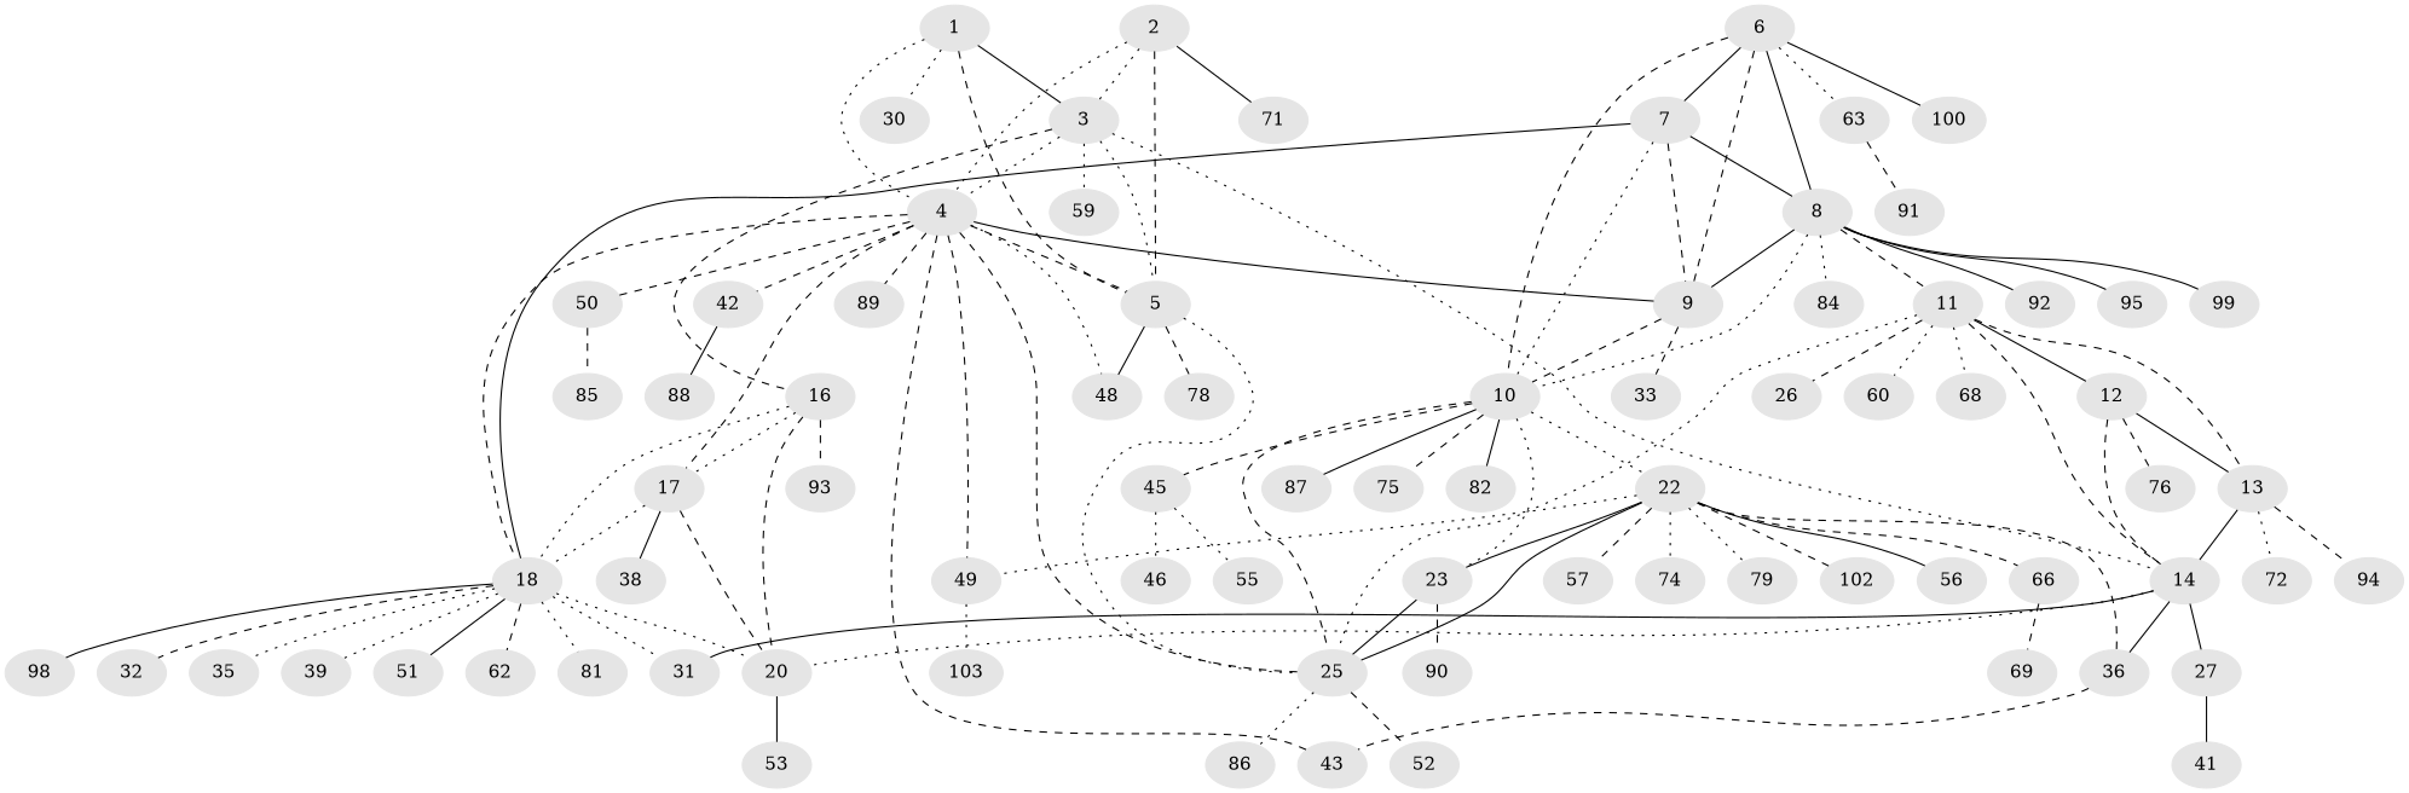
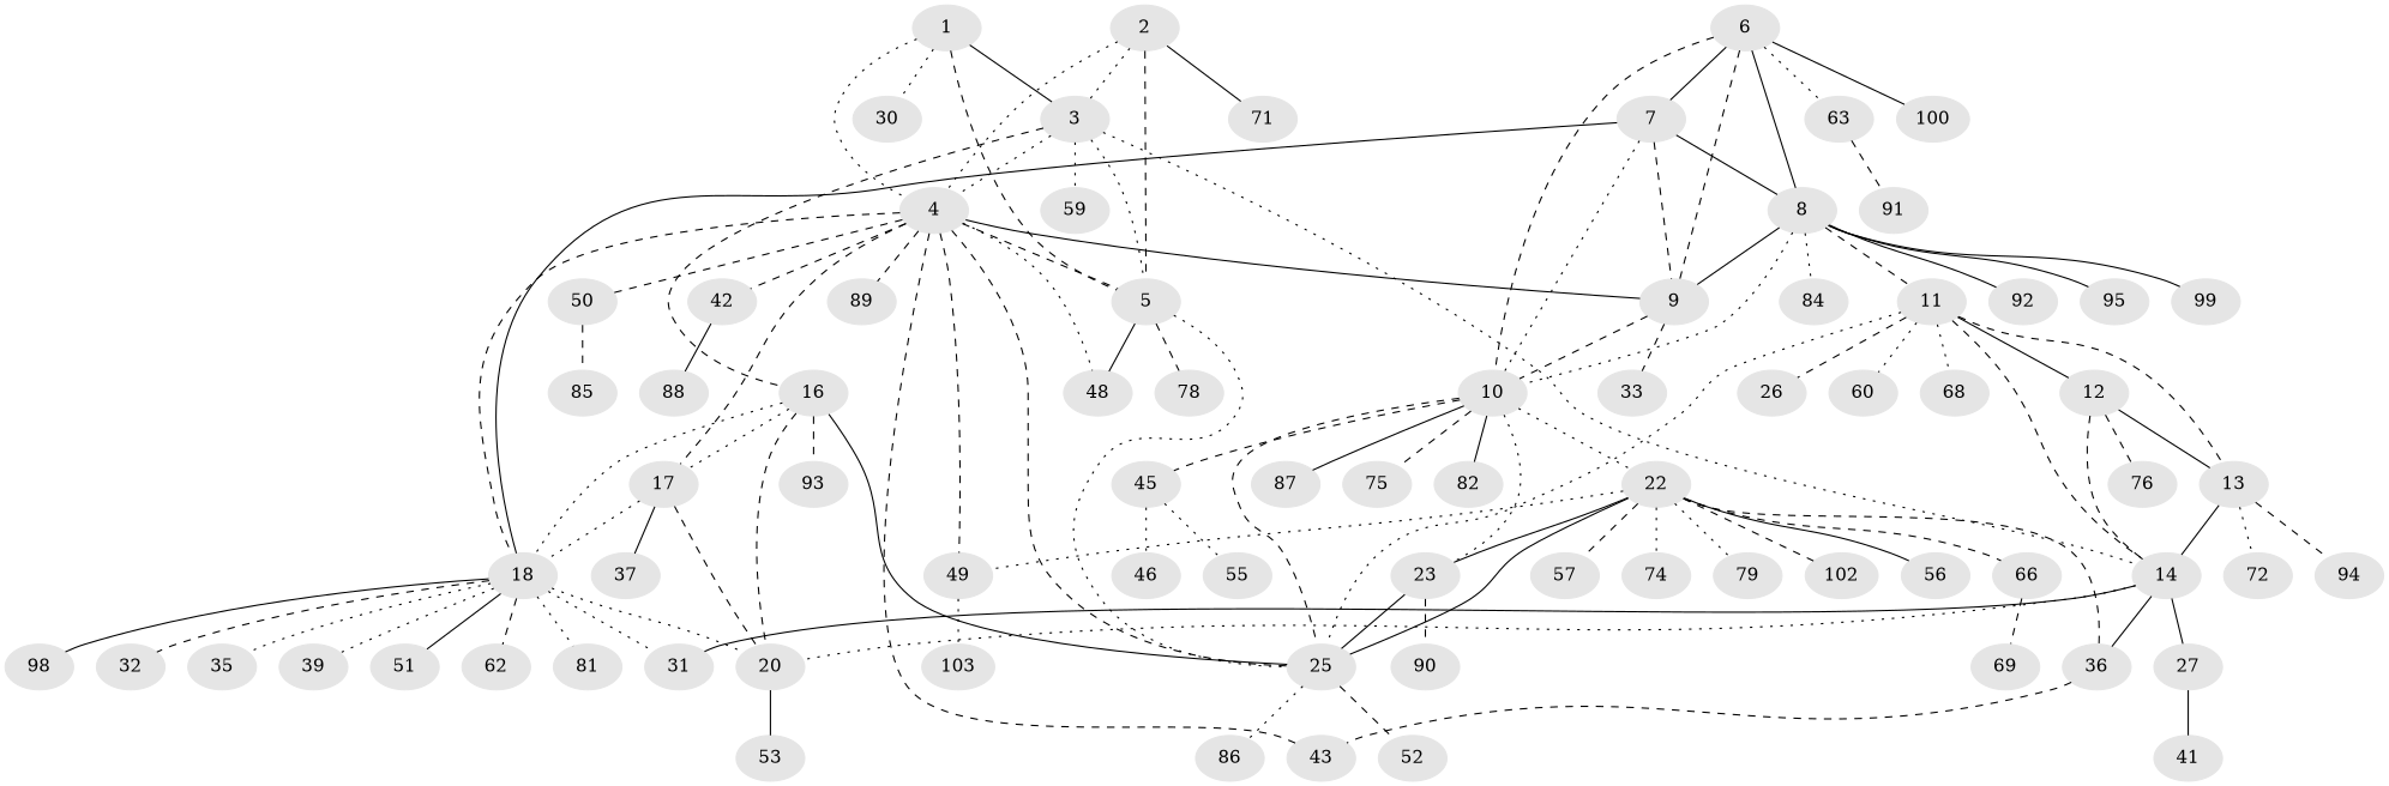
  graph {
    node [color=gray90 style=filled]
    edge [style=dashed]
    1 [super="+44"]
    3 [super="+73"]
    4 [super="+28"]
    5 [super="+29"]
    30
    2
    71 [super="+101"]
    14 [super="+40"]
    16 [super="+96"]
    59
    9 [super="+54"]
    17
    18 [super="+19"]
    25 [super="+34"]
    42 [super="+97"]
    43
    48
    49
    50
    89
    78
    20 [super="+64"]
    27
    31
    36
    93
    10 [super="+21"]
    33
-   38
+   38 [label=37]
    32
    35 [super="+77"]
    39
    51
    62
    81
    98
    52
    86
    88
    103
    85
    7 [super="+58"]
    8 [super="+61"]
    6
    63 [super="+80"]
    100
    11 [super="+15"]
    84
    92
    95
    99
    22 [super="+24"]
    23 [super="+65"]
    45 [super="+47"]
    75
    82
    87
    91
    12
    13 [super="+83"]
    26 [super="+37"]
    60
    68
    56 [super="+70"]
    57
    66
    74
    79
    102
    90
    46
    55
    76
    72
    94
    53
    41
    69
    1 -- 3 [style=solid]
    1 -- 4 [style=dotted]
    1 -- 5
    1 -- 30 [style=dotted]
    3 -- 4 [style=dotted]
    3 -- 5 [style=dotted]
    3 -- 14 [style=dotted]
    3 -- 16
    3 -- 59 [style=dotted]
    4 -- 5
    4 -- 9 [style=solid]
    4 -- 17
    4 -- 18
    4 -- 25
    4 -- 42
    4 -- 43
    4 -- 48 [style=dotted]
    4 -- 49
    4 -- 50
    4 -- 89
    5 -- 25 [style=dotted]
    5 -- 48 [style=solid]
    5 -- 78
    2 -- 3 [style=dotted]
    2 -- 4 [style=dotted]
    2 -- 5
    2 -- 71 [style=solid]
    14 -- 20 [style=dotted]
    14 -- 27 [style=solid]
    14 -- 31 [style=solid]
    14 -- 36 [style=solid]
    16 -- 17 [style=dotted]
    16 -- 18 [style=dotted weight=2]
+   16 -- 25 [style=solid]
    16 -- 20
    16 -- 93
    9 -- 10
    9 -- 33
    17 -- 18 [style=dotted weight=2]
    17 -- 20
    17 -- 38 [style=solid]
    18 -- 20 [style=dotted weight=2]
    18 -- 31 [style=dotted]
    18 -- 32
    18 -- 35 [style=dotted]
    18 -- 39 [style=dotted]
    18 -- 51 [style=solid]
    18 -- 62
    18 -- 81 [style=dotted]
    18 -- 98 [style=solid]
    25 -- 52
    25 -- 86 [style=dotted]
    42 -- 88 [style=solid]
    49 -- 103 [style=dotted]
    50 -- 85
    20 -- 53 [style=solid]
    27 -- 41 [style=solid]
    36 -- 43
    10 -- 25
    10 -- 22 [style=dotted weight=2]
    10 -- 23 [style=dotted weight=2]
    10 -- 45
    10 -- 75
    10 -- 82 [style=solid]
    10 -- 87 [style=solid]
    7 -- 9
    7 -- 18 [style=solid]
    7 -- 10 [style=dotted]
    7 -- 8 [style=solid]
    8 -- 9 [style=solid]
    8 -- 10 [style=dotted]
    8 -- 11
    8 -- 84 [style=dotted]
    8 -- 92 [style=solid]
    8 -- 95 [style=solid]
    8 -- 99 [style=solid]
    6 -- 9
    6 -- 10
    6 -- 7 [style=solid]
    6 -- 8 [style=solid]
    6 -- 63 [style=dotted]
    6 -- 100 [style=solid]
    63 -- 91
    11 -- 14 [weight=2]
    11 -- 25 [style=dotted]
    11 -- 12 [style=solid weight=2]
    11 -- 13 [weight=2]
    11 -- 26
    11 -- 60 [style=dotted]
    11 -- 68 [style=dotted]
    22 -- 25 [style=solid weight=2]
    22 -- 49 [style=dotted]
    22 -- 36
    22 -- 23 [style=solid weight=2]
    22 -- 56 [style=solid]
    22 -- 57
    22 -- 66
    22 -- 74 [style=dotted]
    22 -- 79 [style=dotted]
    22 -- 102
    23 -- 25 [style=solid]
    23 -- 90
    45 -- 46 [style=dotted]
    45 -- 55 [style=dotted]
    12 -- 14
    12 -- 13 [style=solid]
    12 -- 76
    13 -- 14 [style=solid]
    13 -- 72 [style=dotted]
    13 -- 94
    66 -- 69
  }
